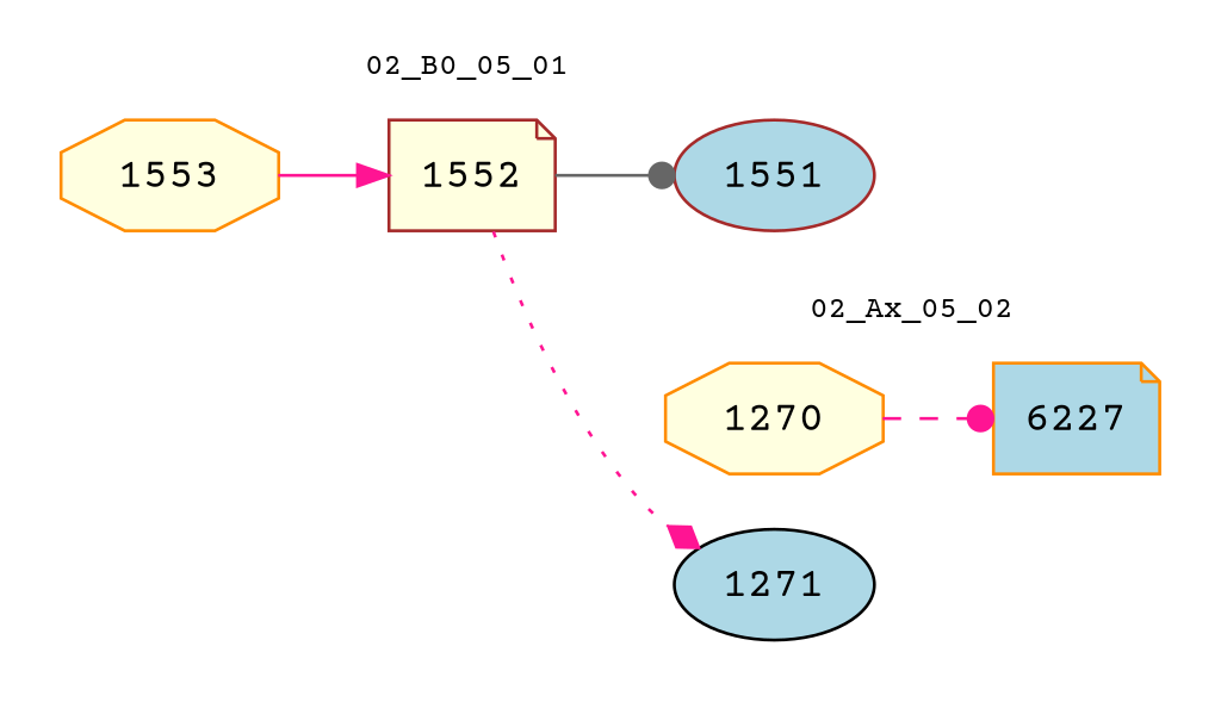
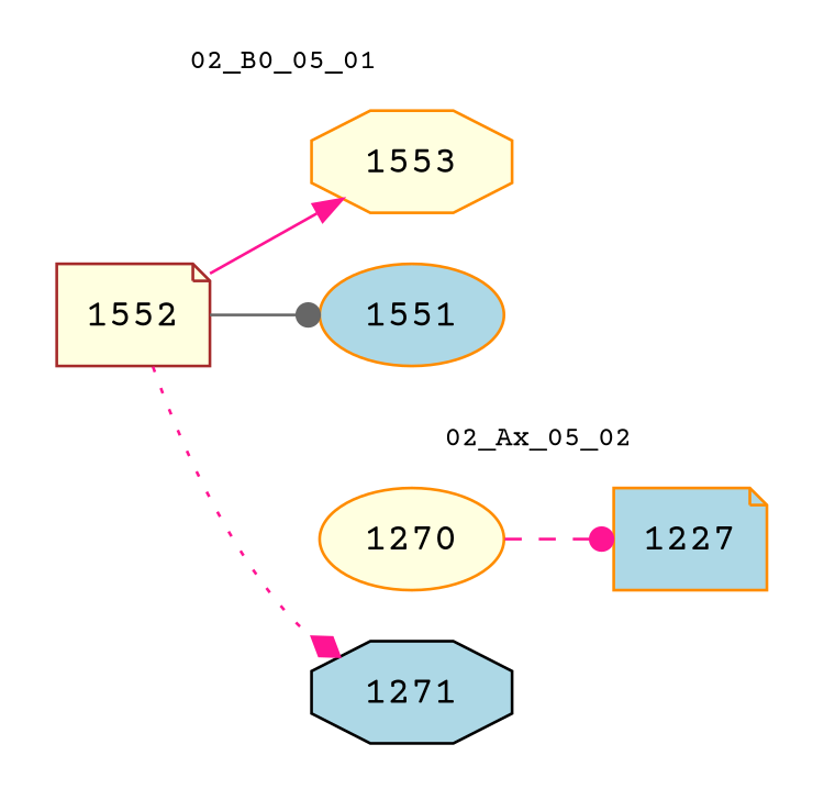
  digraph {
    fontname="Courier Prime"
    rankdir=LR
    node [color=darkorange fillcolor=lightyellow fontname="Courier Prime" shape=ellipse style=filled]
    edge [arrowhead=dot color=deeppink fontname="Courier Prime" style=solid]
-   n1 [label=1270 shape=octagon]
-   n2 [fillcolor=lightblue label=6227 shape=note]
-   n3 [color=black fillcolor=lightblue label=1271]
+   n1 [label=1270]
+   n2 [fillcolor=lightblue label=1227 shape=note]
+   n3 [color=black fillcolor=lightblue label=1271 shape=octagon]
    n4 [color=brown label=1552 shape=note]
-   n5 [color=brown fillcolor=lightblue label=1551]
+   n5 [fillcolor=lightblue label=1551]
    n6 [label=1553 shape=octagon]
    subgraph cluster_1 {
      color=white
      fontsize=10
      label="02_Ax_05_02"
      n1
      n2
      n3
    }
    subgraph cluster_2 {
      color=white
      fontsize=10
      label="02_B0_05_01"
      n4
      n5
      n6
    }
    n1 -> n2 [style=dashed]
    n4 -> n3 [arrowhead=diamond style=dotted]
    n4 -> n5 [color=gray40]
-   n6 -> n4 [arrowhead=normal]
+   n4 -> n6 [arrowhead=normal]
  }
